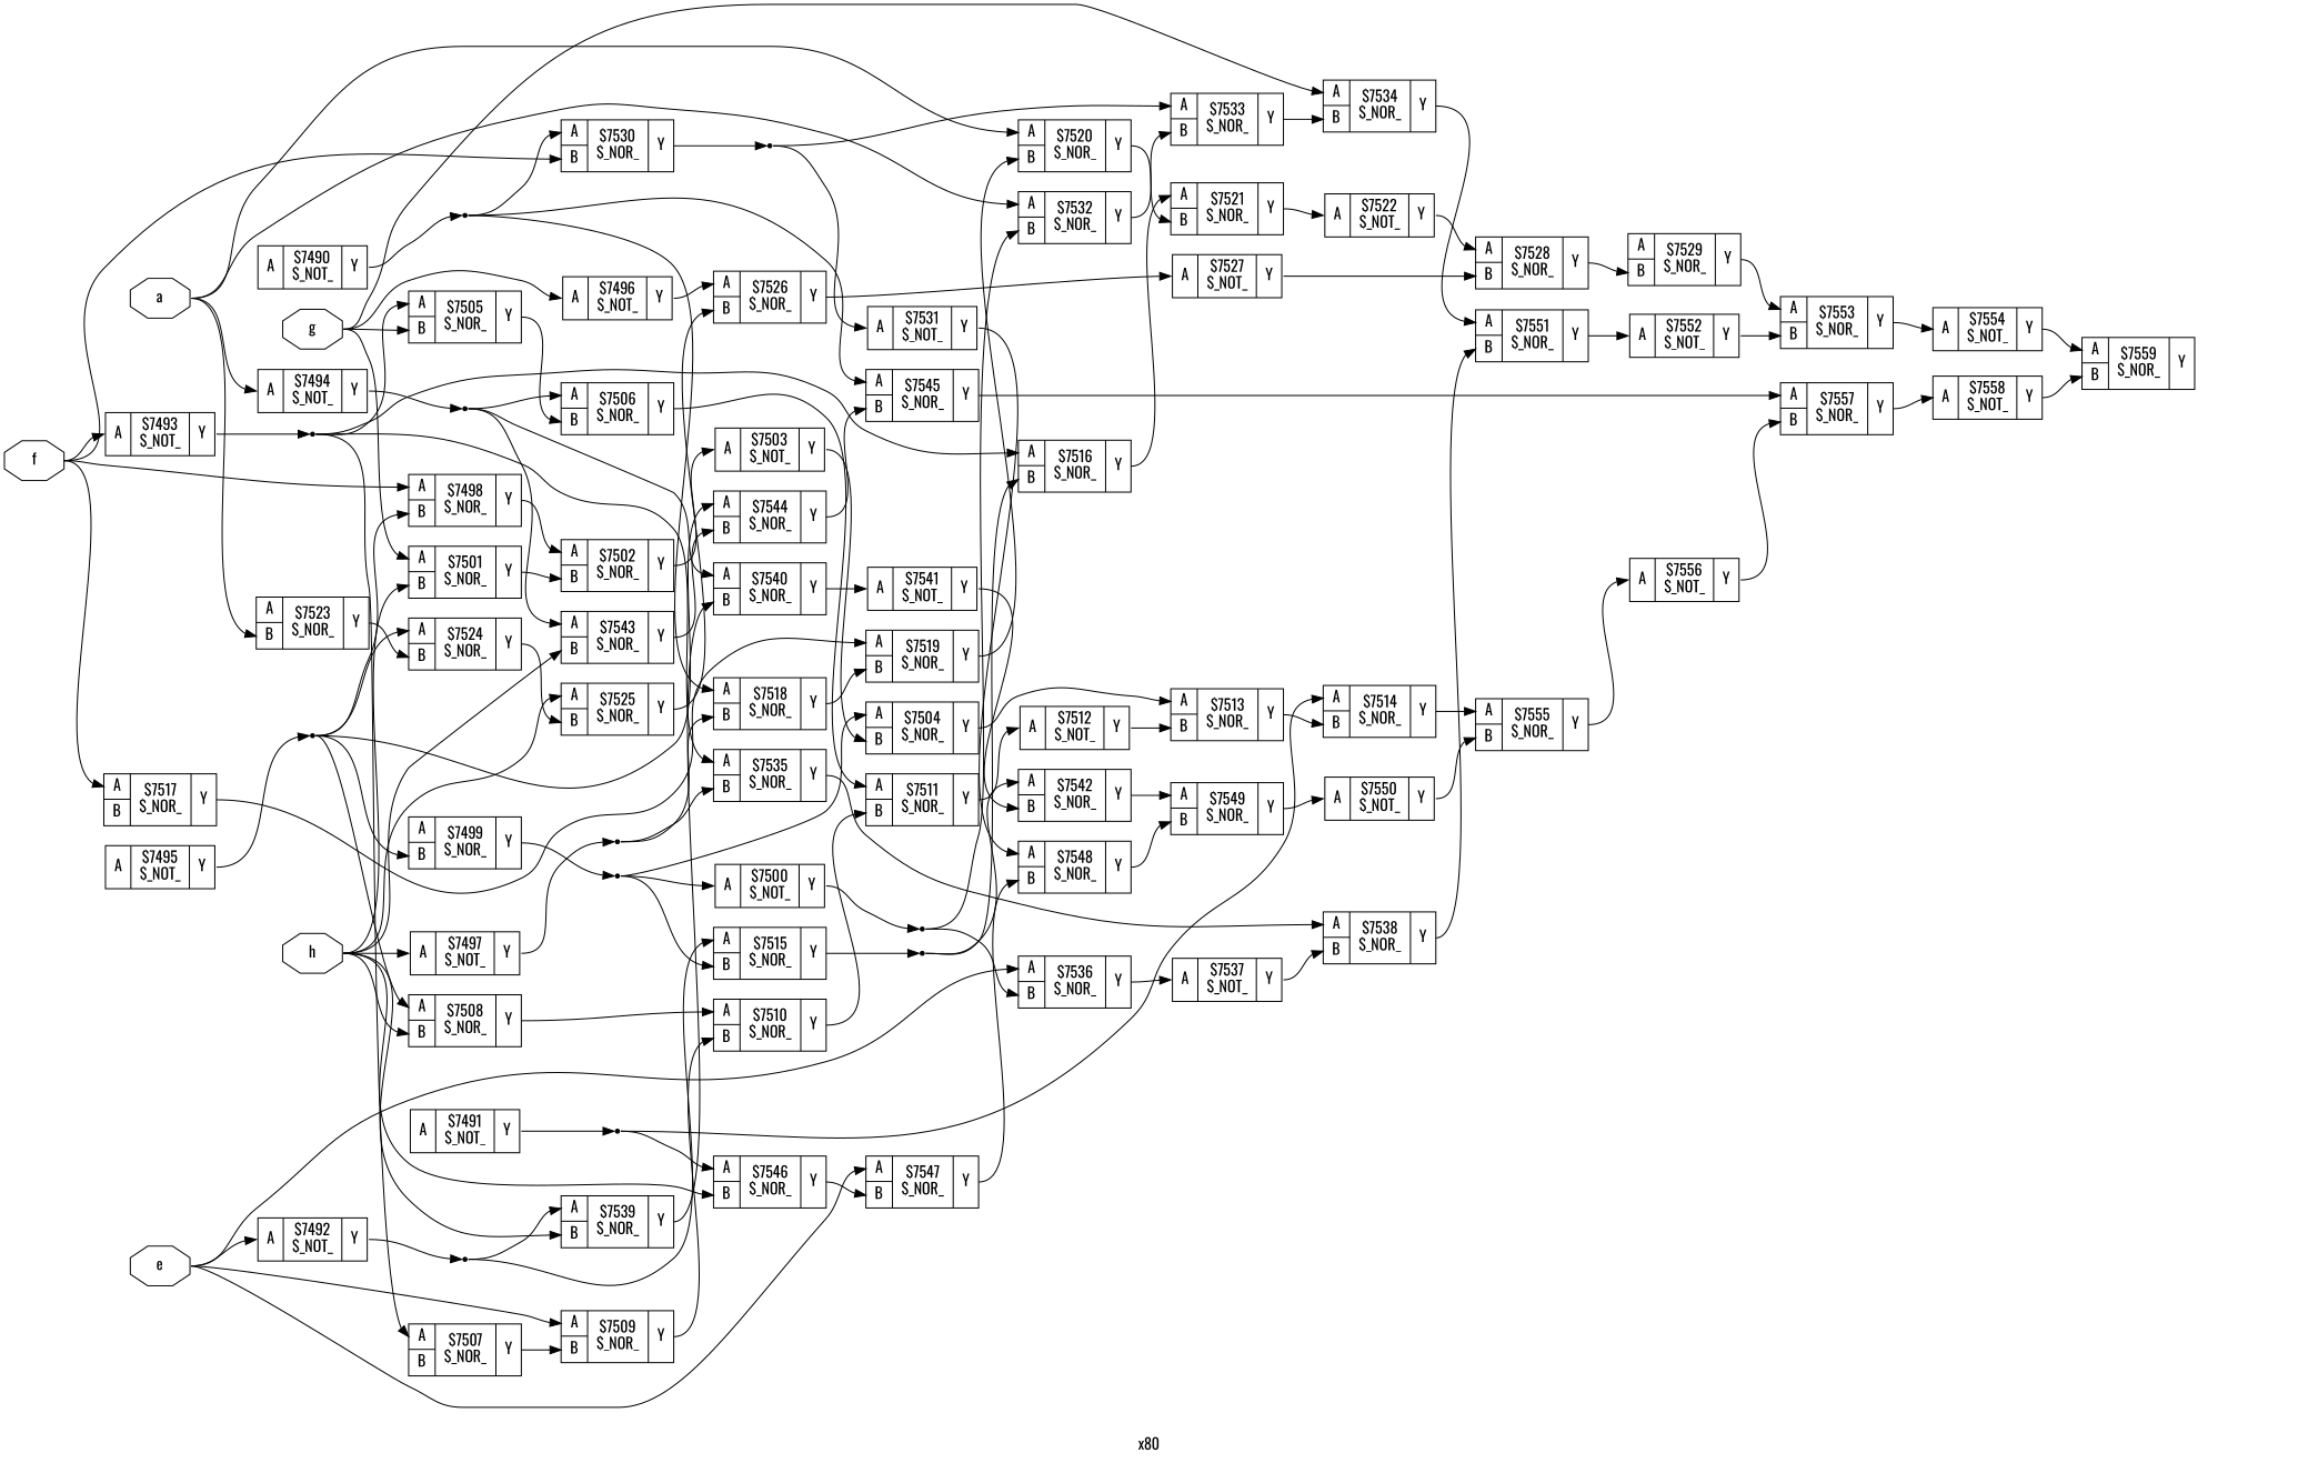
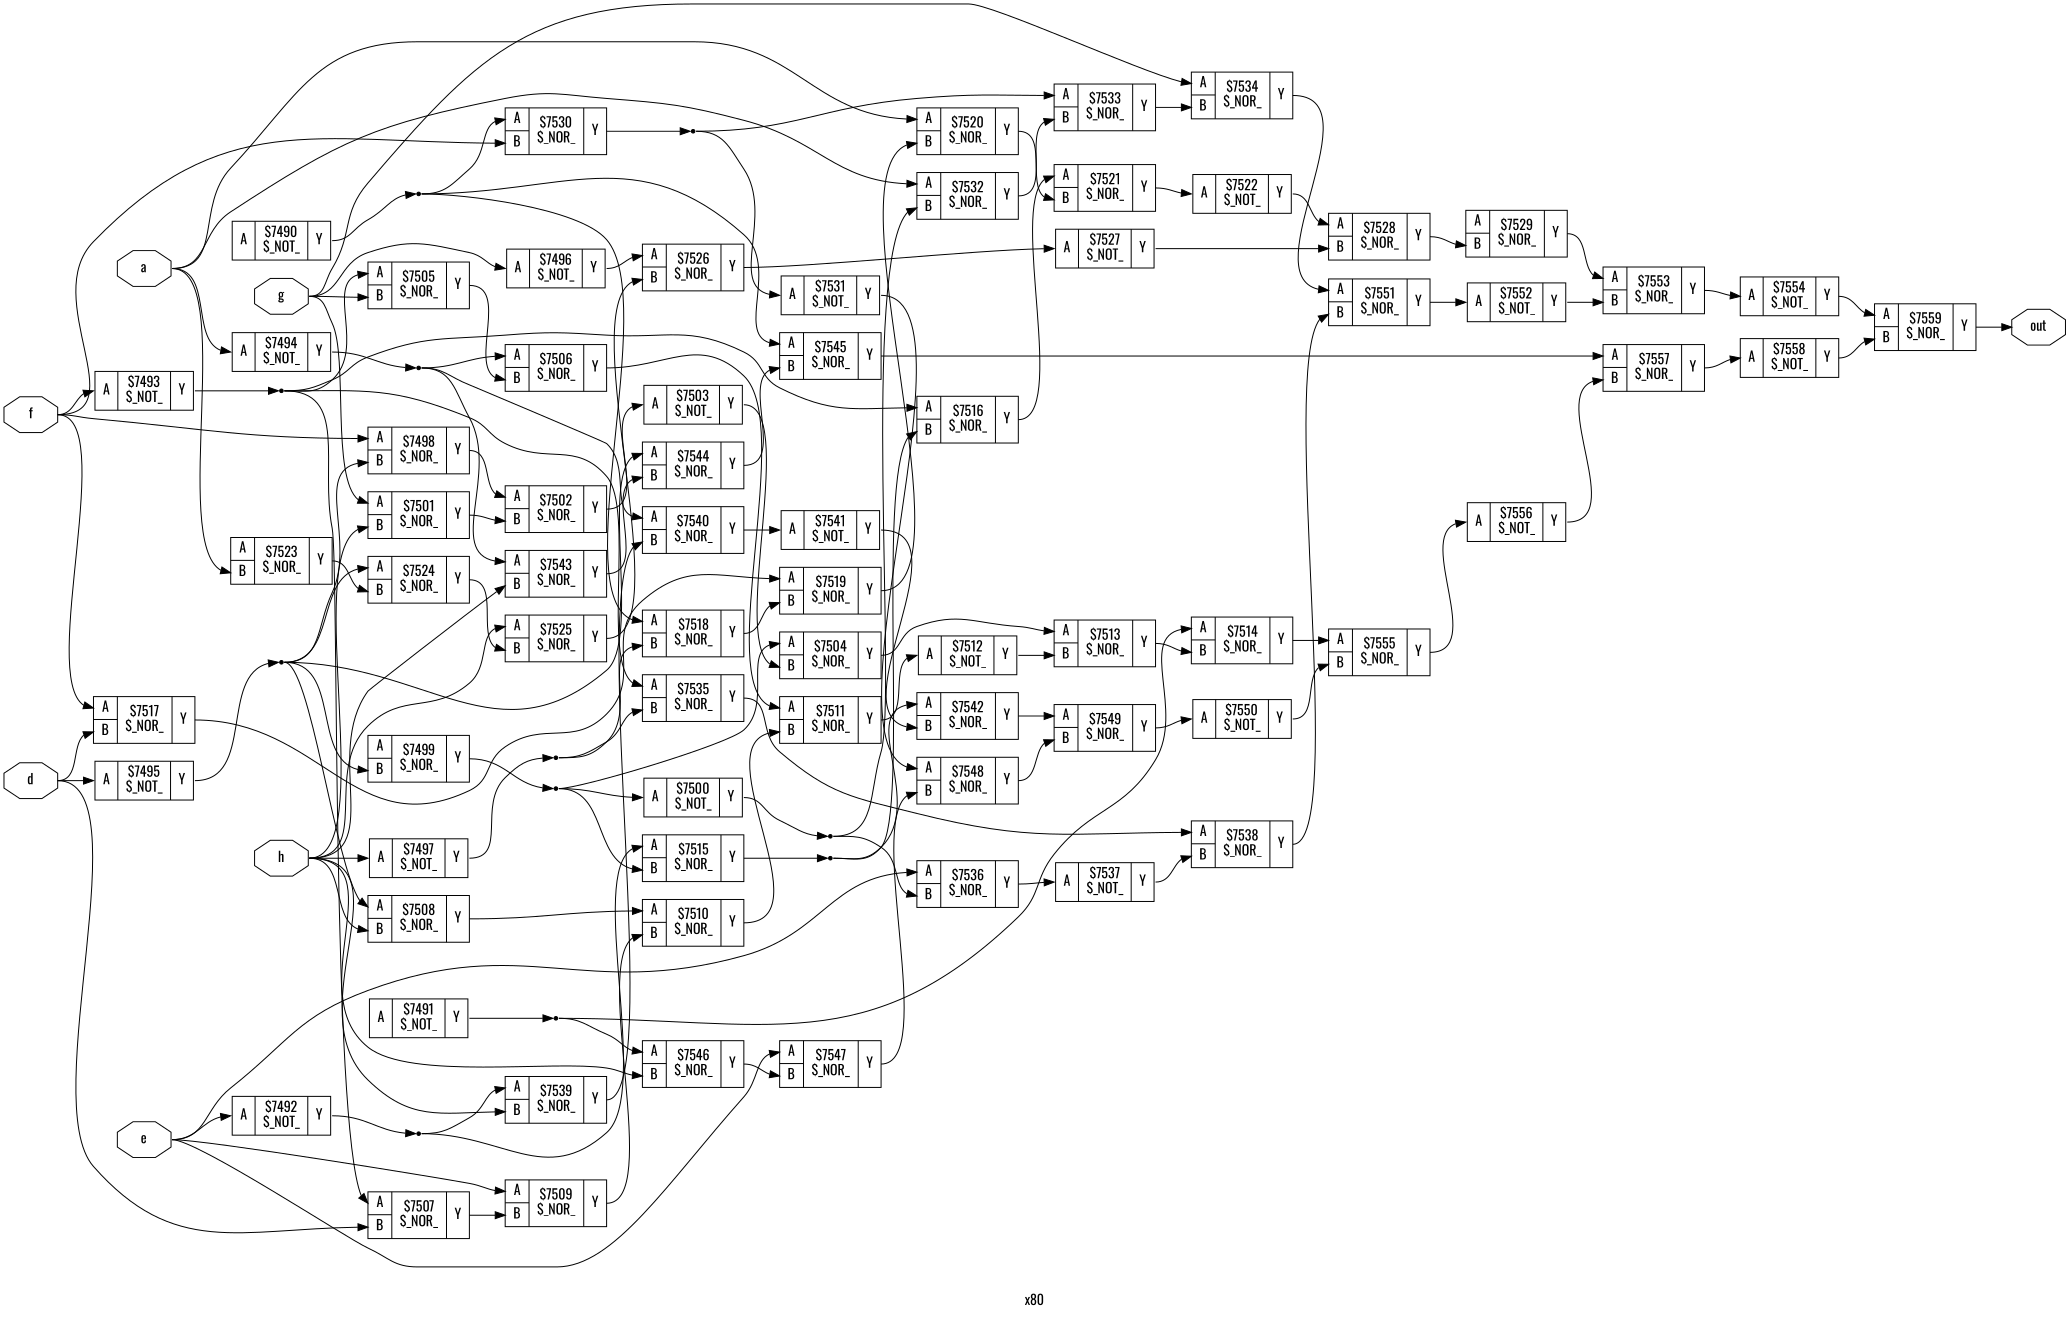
  digraph {
    fontname=Oswald
    label=x80
    rankdir=LR
    remincross=true
    node [fontname=Oswald shape=record]
    edge [color=black fontname=Oswald headport="p79:w" tailport="p80:e"]
    n70 [color=black fontcolor=black label=a shape=octagon]
    c85 [label="{{<p79> A}|$7494\n$_NOT_|{<p80> Y}}"]
    c112 [label="{{<p79> A|<p89> B}|$7520\n$_NOR_|{<p80> Y}}"]
    c115 [label="{{<p79> A|<p89> B}|$7523\n$_NOR_|{<p80> Y}}"]
    c124 [label="{{<p79> A|<p89> B}|$7532\n$_NOR_|{<p80> Y}}"]
    n5 [shape=point]
    c113 [label="{{<p79> A|<p89> B}|$7521\n$_NOR_|{<p80> Y}}"]
    c116 [label="{{<p79> A|<p89> B}|$7524\n$_NOR_|{<p80> Y}}"]
    c125 [label="{{<p79> A|<p89> B}|$7533\n$_NOR_|{<p80> Y}}"]
    c82 [label="{{<p79> A}|$7491\n$_NOT_|{<p80> Y}}"]
    n2 [shape=point]
    c121 [label="{{<p79> A|<p89> B}|$7529\n$_NOR_|{<p80> Y}}"]
    c145 [label="{{<p79> A|<p89> B}|$7553\n$_NOR_|{<p80> Y}}"]
    c81 [label="{{<p79> A}|$7490\n$_NOT_|{<p80> Y}}"]
    n1 [shape=point]
    c91 [label="{{<p79> A|<p89> B}|$7499\n$_NOR_|{<p80> Y}}"]
    n10 [shape=point]
+   n73 [color=black fontcolor=black label=d shape=octagon]
    c86 [label="{{<p79> A}|$7495\n$_NOT_|{<p80> Y}}"]
    c99 [label="{{<p79> A|<p89> B}|$7507\n$_NOR_|{<p80> Y}}"]
    c109 [label="{{<p79> A|<p89> B}|$7517\n$_NOR_|{<p80> Y}}"]
    n6 [shape=point]
    c101 [label="{{<p79> A|<p89> B}|$7509\n$_NOR_|{<p80> Y}}"]
    c111 [label="{{<p79> A|<p89> B}|$7519\n$_NOR_|{<p80> Y}}"]
    n74 [color=black fontcolor=black label=e shape=octagon]
    c83 [label="{{<p79> A}|$7492\n$_NOT_|{<p80> Y}}"]
    c128 [label="{{<p79> A|<p89> B}|$7536\n$_NOR_|{<p80> Y}}"]
    c139 [label="{{<p79> A|<p89> B}|$7547\n$_NOR_|{<p80> Y}}"]
    n3 [shape=point]
    c102 [label="{{<p79> A|<p89> B}|$7510\n$_NOR_|{<p80> Y}}"]
    c129 [label="{{<p79> A}|$7537\n$_NOT_|{<p80> Y}}"]
    c140 [label="{{<p79> A|<p89> B}|$7548\n$_NOR_|{<p80> Y}}"]
    n75 [color=black fontcolor=black label=f shape=octagon]
    c84 [label="{{<p79> A}|$7493\n$_NOT_|{<p80> Y}}"]
    c90 [label="{{<p79> A|<p89> B}|$7498\n$_NOR_|{<p80> Y}}"]
    c122 [label="{{<p79> A|<p89> B}|$7530\n$_NOR_|{<p80> Y}}"]
    n4 [shape=point]
    c94 [label="{{<p79> A|<p89> B}|$7502\n$_NOR_|{<p80> Y}}"]
    n41 [shape=point]
    n76 [color=black fontcolor=black label=g shape=octagon]
    c87 [label="{{<p79> A}|$7496\n$_NOT_|{<p80> Y}}"]
    c93 [label="{{<p79> A|<p89> B}|$7501\n$_NOR_|{<p80> Y}}"]
    c97 [label="{{<p79> A|<p89> B}|$7505\n$_NOR_|{<p80> Y}}"]
    c126 [label="{{<p79> A|<p89> B}|$7534\n$_NOR_|{<p80> Y}}"]
    c118 [label="{{<p79> A|<p89> B}|$7526\n$_NOR_|{<p80> Y}}"]
    c98 [label="{{<p79> A|<p89> B}|$7506\n$_NOR_|{<p80> Y}}"]
    c143 [label="{{<p79> A|<p89> B}|$7551\n$_NOR_|{<p80> Y}}"]
    n77 [color=black fontcolor=black label=h shape=octagon]
    c88 [label="{{<p79> A}|$7497\n$_NOT_|{<p80> Y}}"]
    c100 [label="{{<p79> A|<p89> B}|$7508\n$_NOR_|{<p80> Y}}"]
    c117 [label="{{<p79> A|<p89> B}|$7525\n$_NOR_|{<p80> Y}}"]
    c131 [label="{{<p79> A|<p89> B}|$7539\n$_NOR_|{<p80> Y}}"]
    c135 [label="{{<p79> A|<p89> B}|$7543\n$_NOR_|{<p80> Y}}"]
    c138 [label="{{<p79> A|<p89> B}|$7546\n$_NOR_|{<p80> Y}}"]
    n8 [shape=point]
    c132 [label="{{<p79> A|<p89> B}|$7540\n$_NOR_|{<p80> Y}}"]
    c136 [label="{{<p79> A|<p89> B}|$7544\n$_NOR_|{<p80> Y}}"]
+   n78 [color=black fontcolor=black label=out shape=octagon]
    c110 [label="{{<p79> A|<p89> B}|$7518\n$_NOR_|{<p80> Y}}"]
    c137 [label="{{<p79> A|<p89> B}|$7545\n$_NOR_|{<p80> Y}}"]
    c106 [label="{{<p79> A|<p89> B}|$7514\n$_NOR_|{<p80> Y}}"]
    c107 [label="{{<p79> A|<p89> B}|$7515\n$_NOR_|{<p80> Y}}"]
    c108 [label="{{<p79> A|<p89> B}|$7516\n$_NOR_|{<p80> Y}}"]
    c127 [label="{{<p79> A|<p89> B}|$7535\n$_NOR_|{<p80> Y}}"]
    c119 [label="{{<p79> A}|$7527\n$_NOT_|{<p80> Y}}"]
    c95 [label="{{<p79> A}|$7503\n$_NOT_|{<p80> Y}}"]
    c92 [label="{{<p79> A}|$7500\n$_NOT_|{<p80> Y}}"]
    c96 [label="{{<p79> A|<p89> B}|$7504\n$_NOR_|{<p80> Y}}"]
    n11 [shape=point]
    c105 [label="{{<p79> A|<p89> B}|$7513\n$_NOR_|{<p80> Y}}"]
    c103 [label="{{<p79> A|<p89> B}|$7511\n$_NOR_|{<p80> Y}}"]
    c104 [label="{{<p79> A}|$7512\n$_NOT_|{<p80> Y}}"]
    c147 [label="{{<p79> A|<p89> B}|$7555\n$_NOR_|{<p80> Y}}"]
    c148 [label="{{<p79> A}|$7556\n$_NOT_|{<p80> Y}}"]
    n26 [shape=point]
    c134 [label="{{<p79> A|<p89> B}|$7542\n$_NOR_|{<p80> Y}}"]
    c114 [label="{{<p79> A}|$7522\n$_NOT_|{<p80> Y}}"]
    c120 [label="{{<p79> A|<p89> B}|$7528\n$_NOR_|{<p80> Y}}"]
    c146 [label="{{<p79> A}|$7554\n$_NOT_|{<p80> Y}}"]
    c123 [label="{{<p79> A}|$7531\n$_NOT_|{<p80> Y}}"]
    c141 [label="{{<p79> A|<p89> B}|$7549\n$_NOR_|{<p80> Y}}"]
    c144 [label="{{<p79> A}|$7552\n$_NOT_|{<p80> Y}}"]
    c130 [label="{{<p79> A|<p89> B}|$7538\n$_NOR_|{<p80> Y}}"]
    c133 [label="{{<p79> A}|$7541\n$_NOT_|{<p80> Y}}"]
    c142 [label="{{<p79> A}|$7550\n$_NOT_|{<p80> Y}}"]
    c149 [label="{{<p79> A|<p89> B}|$7557\n$_NOR_|{<p80> Y}}"]
    c150 [label="{{<p79> A}|$7558\n$_NOT_|{<p80> Y}}"]
    c151 [label="{{<p79> A|<p89> B}|$7559\n$_NOR_|{<p80> Y}}"]
    n70 -> c85 [tailport=e]
    n70 -> c112 [tailport=e]
    n70 -> c115 [headport="p89:w" tailport=e]
    n70 -> c124 [tailport=e]
    c85 -> n5 [headport=w]
    c112 -> c113 [headport="p89:w"]
    c115 -> c116 [headport="p89:w"]
    c124 -> c125 [headport="p89:w"]
    n5 -> c98 [tailport=e]
    n5 -> c135 [tailport=e]
    n5 -> c132 [tailport=e]
    c113 -> c114
    c116 -> c117 [headport="p89:w"]
    c125 -> c126 [headport="p89:w"]
    c82 -> n2 [headport=w]
    n2 -> c138 [tailport=e]
    n2 -> c106 [tailport=e]
    c121 -> c145
    c145 -> c146
    c81 -> n1 [headport=w]
    n1 -> c122 [tailport=e]
    n1 -> c110 [tailport=e]
    n1 -> c137 [tailport=e]
    c91 -> n10 [headport=w]
    n10 -> c107 [headport="p89:w" tailport=e]
    n10 -> c92 [tailport=e]
    n10 -> c96 [tailport=e]
+   n73 -> c86 [tailport=e]
+   n73 -> c99 [headport="p89:w" tailport=e]
+   n73 -> c109 [headport="p89:w" tailport=e]
    c86 -> n6 [headport=w]
    c99 -> c101 [headport="p89:w"]
    c109 -> c111
    n6 -> c116 [tailport=e]
    n6 -> c91 [headport="p89:w" tailport=e]
    n6 -> c90 [headport="p89:w" tailport=e]
    n6 -> c100 [tailport=e]
    n6 -> c136 [tailport=e]
    c101 -> c102 [headport="p89:w"]
    c111 -> c112 [headport="p89:w"]
    n74 -> c101 [tailport=e]
    n74 -> c83 [tailport=e]
    n74 -> c128 [tailport=e]
    n74 -> c139 [tailport=e]
    c83 -> n3 [headport=w]
    c128 -> c129
    c139 -> c140 [headport="p89:w"]
    n3 -> c131 [tailport=e]
    n3 -> c107 [tailport=e]
    c102 -> c103 [headport="p89:w"]
    c129 -> c130 [headport="p89:w"]
    c140 -> c141 [headport="p89:w"]
    n75 -> c109 [tailport=e]
    n75 -> c84 [tailport=e]
    n75 -> c90 [tailport=e]
    n75 -> c122 [headport="p89:w" tailport=e]
    c84 -> n4 [headport=w]
    c90 -> c94
    c122 -> n41 [headport=w]
    n4 -> c99 [tailport=e]
    n4 -> c97 [tailport=e]
    n4 -> c108 [tailport=e]
    n4 -> c127 [tailport=e]
    c94 -> c95
    n41 -> c125 [tailport=e]
    n41 -> c123 [tailport=e]
    n76 -> c87 [tailport=e]
    n76 -> c93 [tailport=e]
    n76 -> c97 [headport="p89:w" tailport=e]
    n76 -> c126 [tailport=e]
    c87 -> c118
    c93 -> c94 [headport="p89:w"]
    c97 -> c98 [headport="p89:w"]
    c126 -> c143
    c118 -> c119
    c98 -> c103
    c143 -> c144
    n77 -> c93 [headport="p89:w" tailport=e]
    n77 -> c88 [tailport=e]
    n77 -> c100 [headport="p89:w" tailport=e]
    n77 -> c117 [tailport=e]
    n77 -> c131 [headport="p89:w" tailport=e]
    n77 -> c135 [headport="p89:w" tailport=e]
    n77 -> c138 [headport="p89:w" tailport=e]
    c88 -> n8 [headport=w]
    c100 -> c102
    c117 -> c118 [headport="p89:w"]
    c131 -> c132 [headport="p89:w"]
    c135 -> c136 [headport="p89:w"]
    c138 -> c139 [headport="p89:w"]
    n8 -> c110 [headport="p89:w" tailport=e]
    n8 -> c127 [headport="p89:w" tailport=e]
    c132 -> c133
    c136 -> c137 [headport="p89:w"]
    c110 -> c111 [headport="p89:w"]
    c137 -> c149
    c106 -> c147
    c107 -> n26 [headport=w]
    c108 -> c113
    c127 -> c130
    c119 -> c120 [headport="p89:w"]
    c95 -> c96 [headport="p89:w"]
    c92 -> n11 [headport=w]
    c96 -> c105
    n11 -> c124 [headport="p89:w" tailport=e]
    n11 -> c128 [headport="p89:w" tailport=e]
    c105 -> c106 [headport="p89:w"]
    c103 -> c104
    c104 -> c105 [headport="p89:w"]
    c147 -> c148
    c148 -> c149 [headport="p89:w"]
    n26 -> c108 [headport="p89:w" tailport=e]
    n26 -> c134 [tailport=e]
    c134 -> c141
    c114 -> c120
    c120 -> c121 [headport="p89:w"]
    c146 -> c151
    c123 -> c140
    c141 -> c142
    c144 -> c145 [headport="p89:w"]
    c130 -> c143 [headport="p89:w"]
    c133 -> c134 [headport="p89:w"]
    c142 -> c147 [headport="p89:w"]
    c149 -> c150
    c150 -> c151 [headport="p89:w"]
+   c151 -> n78 [headport=w]
  }
